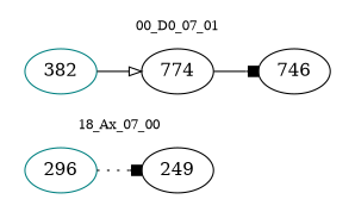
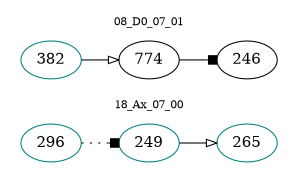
  digraph {
    fontname="DejaVu Serif"
    rankdir=LR
    node [color=teal fontname="DejaVu Serif"]
    edge [arrowhead=box color=black fontname="DejaVu Serif" style=solid]
    n1 [label=296]
-   n2 [color=black label=249]
+   n2 [label=249]
+   n3 [label=265]
    n4 [label=382]
    n5 [color=black label=774]
-   n6 [color=black label=746]
+   n6 [color=black label=246]
    subgraph cluster_1 {
      color=white
      fontsize=10
      label="18_Ax_07_00"
      n1
      n2
+     n3
    }
    subgraph cluster_2 {
      color=white
      fontsize=10
-     label="00_D0_07_01"
+     label="08_D0_07_01"
      n4
      n5
      n6
    }
    n1 -> n2 [style=dotted]
+   n2 -> n3 [arrowhead=onormal]
    n4 -> n5 [arrowhead=onormal]
    n5 -> n6
  }
